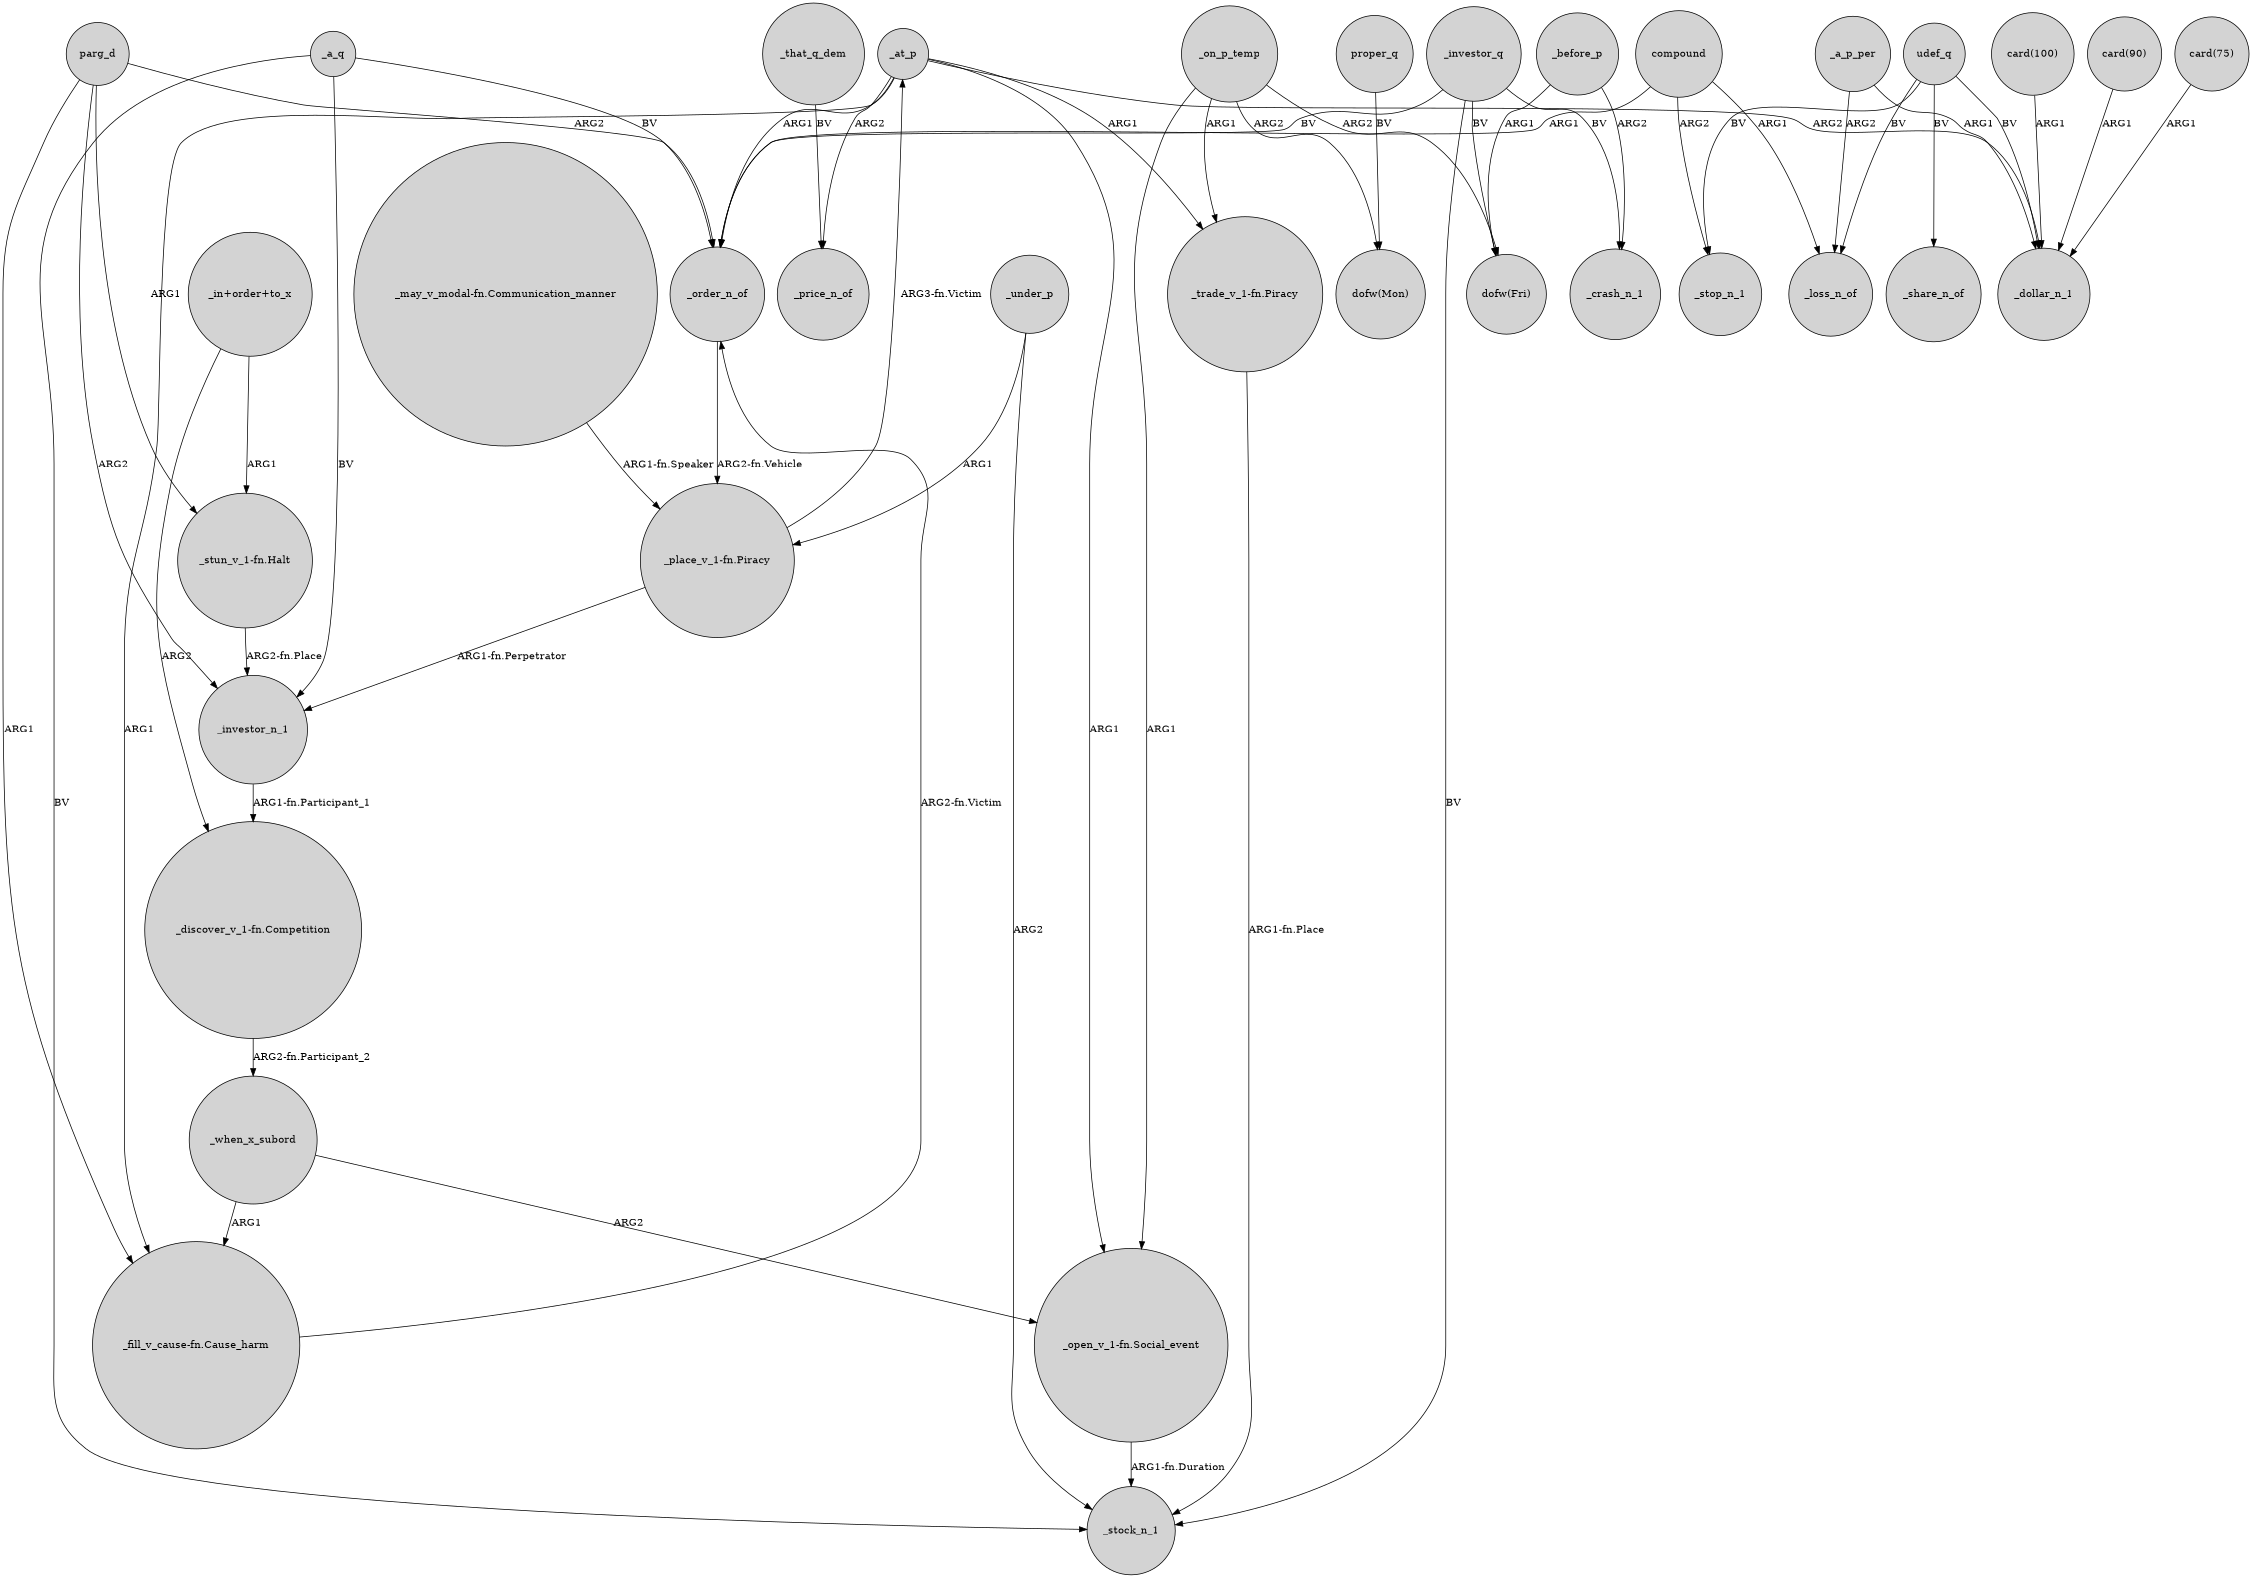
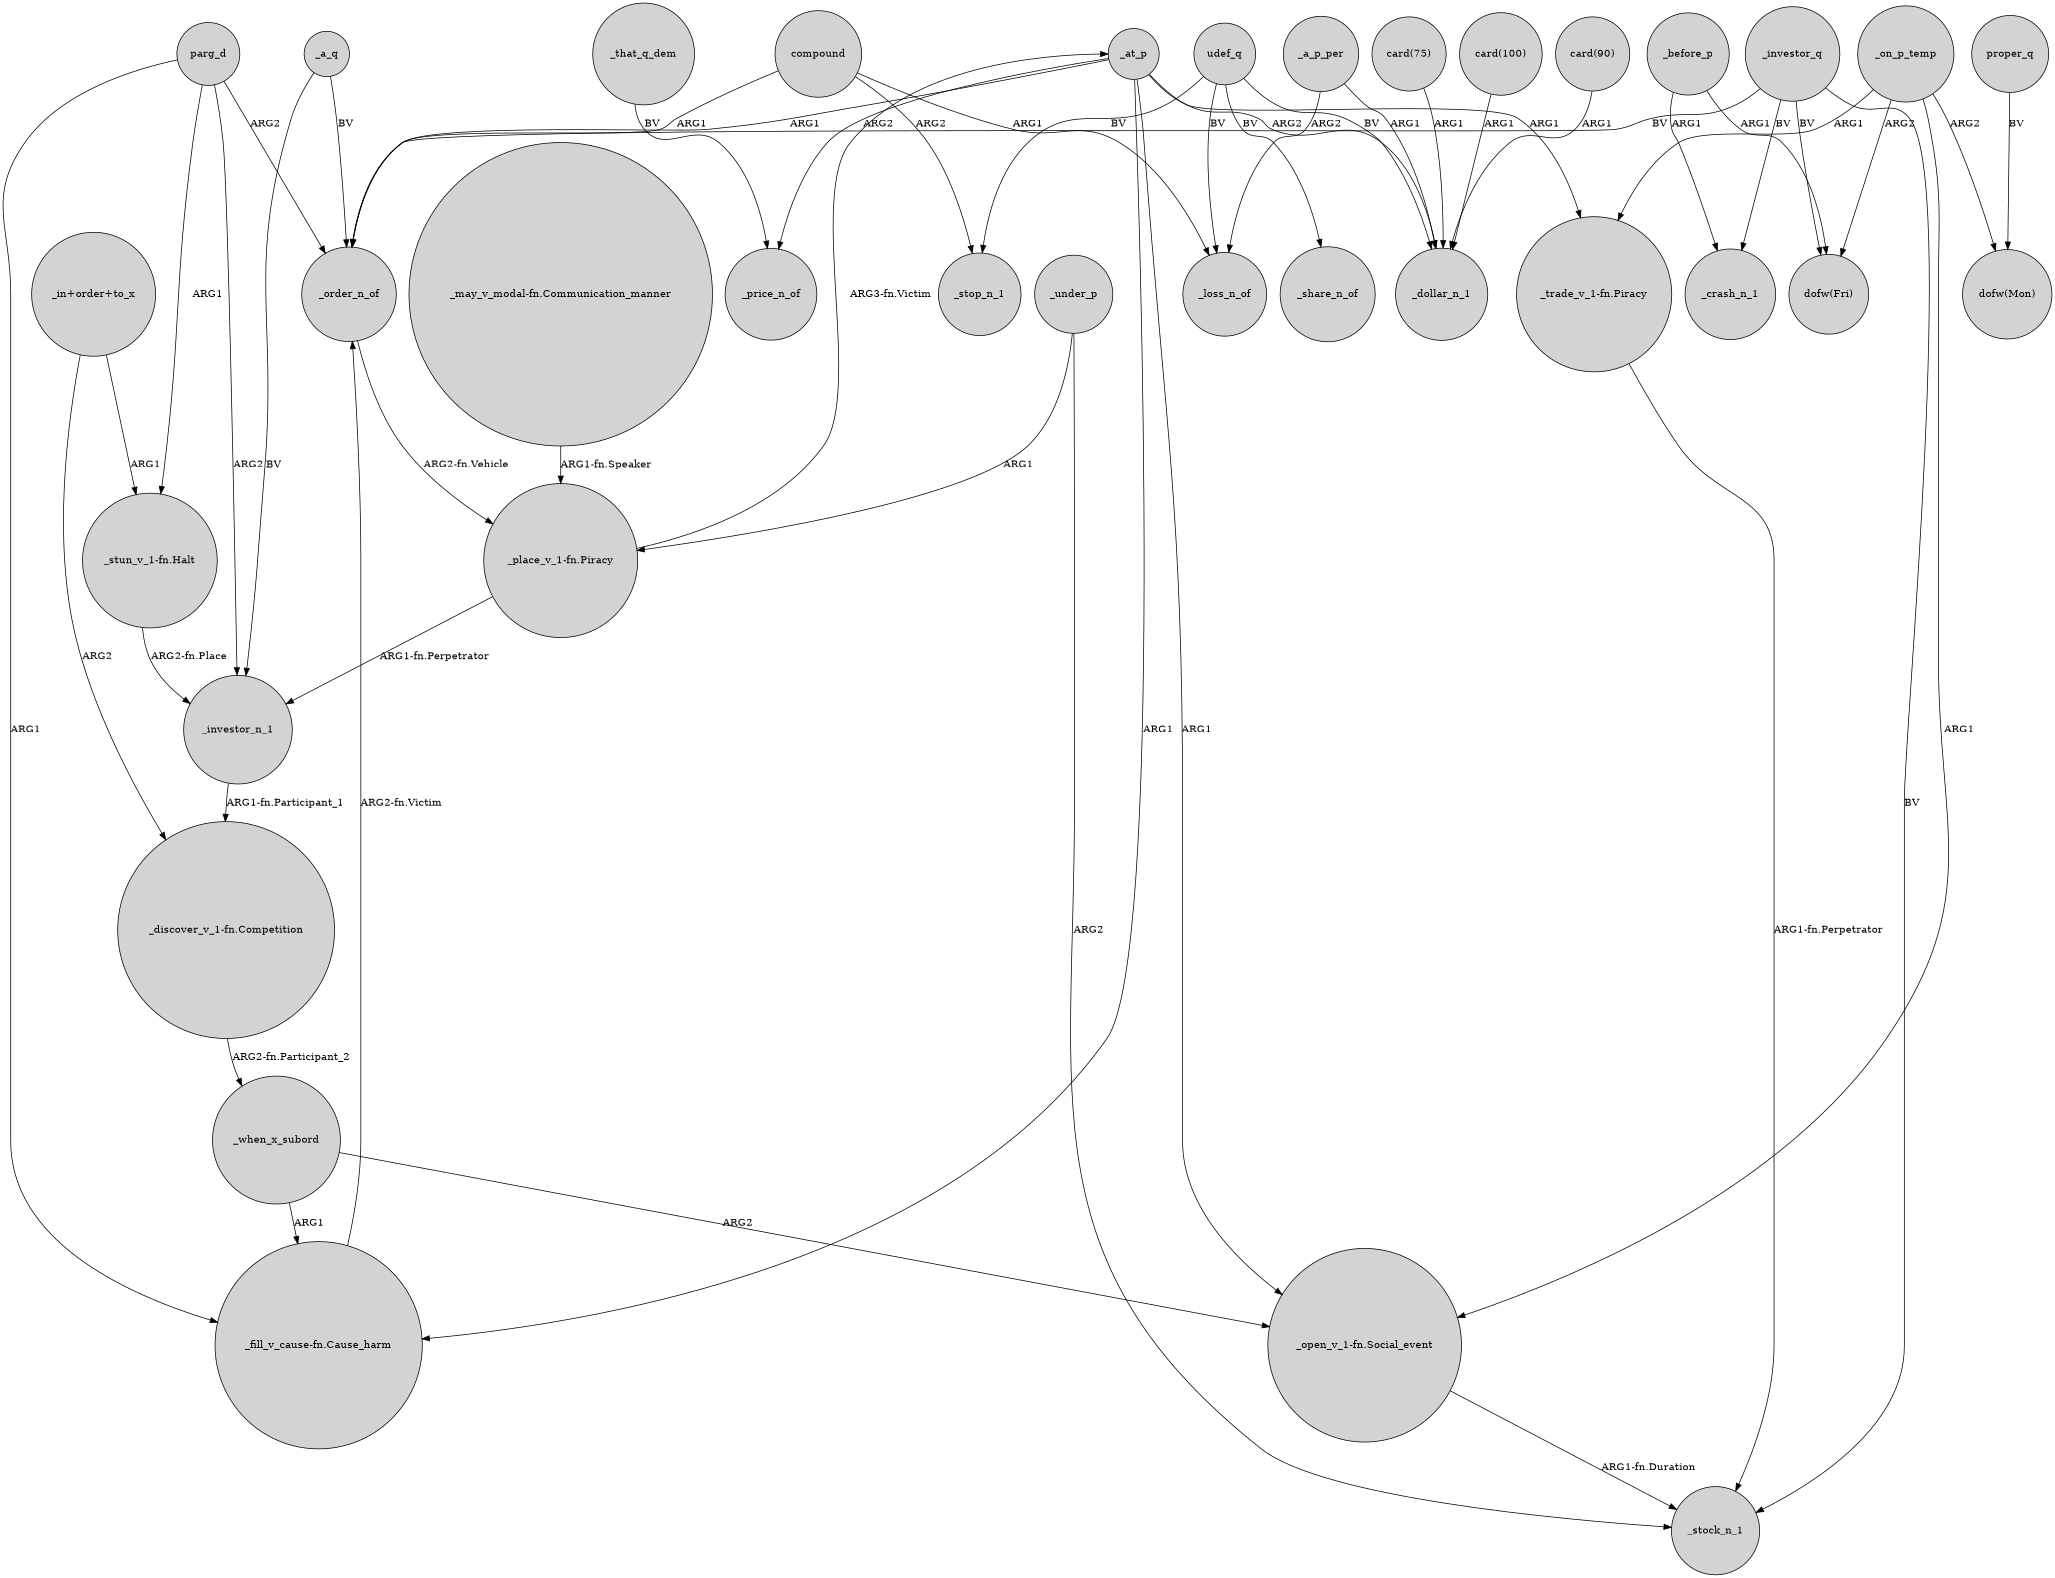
  digraph {
    node [shape=circle style=filled]
    _at_p
    "_trade_v_1-fn.Piracy"
    _order_n_of
    "_open_v_1-fn.Social_event"
    _dollar_n_1
    "_fill_v_cause-fn.Cause_harm"
    _price_n_of
    _stock_n_1
    "_place_v_1-fn.Piracy"
    compound
    _stop_n_1
    _loss_n_of
    _a_q
    _investor_n_1
    "_discover_v_1-fn.Competition"
    _when_x_subord
    "_in+order+to_x"
    "_stun_v_1-fn.Halt"
    n19 [label=_investor_q]
    "dofw(Fri)"
    _crash_n_1
    proper_q
    "dofw(Mon)"
    "card(100)"
    parg_d
    udef_q
    _share_n_of
    _before_p
    _a_p_per
    _on_p_temp
    "card(90)"
    "card(75)"
    "_may_v_modal-fn.Communication_manner"
    _that_q_dem
    _under_p
    _at_p -> "_trade_v_1-fn.Piracy" [label=ARG1]
    _at_p -> _order_n_of [label=ARG1]
    _at_p -> "_open_v_1-fn.Social_event" [label=ARG1]
    _at_p -> _dollar_n_1 [label=ARG2]
    _at_p -> "_fill_v_cause-fn.Cause_harm" [label=ARG1]
    _at_p -> _price_n_of [label=ARG2]
-   "_trade_v_1-fn.Piracy" -> _stock_n_1 [label="ARG1-fn.Place"]
+   "_trade_v_1-fn.Piracy" -> _stock_n_1 [label="ARG1-fn.Perpetrator"]
    _order_n_of -> "_place_v_1-fn.Piracy" [label="ARG2-fn.Vehicle"]
    "_open_v_1-fn.Social_event" -> _stock_n_1 [label="ARG1-fn.Duration"]
    "_fill_v_cause-fn.Cause_harm" -> _order_n_of [label="ARG2-fn.Victim"]
    "_place_v_1-fn.Piracy" -> _at_p [label="ARG3-fn.Victim"]
    "_place_v_1-fn.Piracy" -> _investor_n_1 [label="ARG1-fn.Perpetrator"]
    compound -> _order_n_of [label=ARG1]
    compound -> _stop_n_1 [label=ARG2]
    compound -> _loss_n_of [label=ARG1]
    _a_q -> _order_n_of [label=BV]
-   _a_q -> _stock_n_1 [label=BV]
    _a_q -> _investor_n_1 [label=BV]
    _investor_n_1 -> "_discover_v_1-fn.Competition" [label="ARG1-fn.Participant_1"]
    "_discover_v_1-fn.Competition" -> _when_x_subord [label="ARG2-fn.Participant_2"]
    _when_x_subord -> "_open_v_1-fn.Social_event" [label=ARG2]
    _when_x_subord -> "_fill_v_cause-fn.Cause_harm" [label=ARG1]
    "_in+order+to_x" -> "_discover_v_1-fn.Competition" [label=ARG2]
    "_in+order+to_x" -> "_stun_v_1-fn.Halt" [label=ARG1]
    "_stun_v_1-fn.Halt" -> _investor_n_1 [label="ARG2-fn.Place"]
    n19 -> _order_n_of [label=BV]
    n19 -> _stock_n_1 [label=BV]
    n19 -> "dofw(Fri)" [label=BV]
    n19 -> _crash_n_1 [label=BV]
    proper_q -> "dofw(Mon)" [label=BV]
    "card(100)" -> _dollar_n_1 [label=ARG1]
    parg_d -> _order_n_of [label=ARG2]
    parg_d -> "_fill_v_cause-fn.Cause_harm" [label=ARG1]
    parg_d -> _investor_n_1 [label=ARG2]
    parg_d -> "_stun_v_1-fn.Halt" [label=ARG1]
    udef_q -> _dollar_n_1 [label=BV]
    udef_q -> _stop_n_1 [label=BV]
    udef_q -> _loss_n_of [label=BV]
    udef_q -> _share_n_of [label=BV]
    _before_p -> "dofw(Fri)" [label=ARG1]
-   _before_p -> _crash_n_1 [label=ARG2]
+   _before_p -> _crash_n_1 [label=ARG1]
    _a_p_per -> _dollar_n_1 [label=ARG1]
    _a_p_per -> _loss_n_of [label=ARG2]
    _on_p_temp -> "_trade_v_1-fn.Piracy" [label=ARG1]
    _on_p_temp -> "_open_v_1-fn.Social_event" [label=ARG1]
    _on_p_temp -> "dofw(Fri)" [label=ARG2]
    _on_p_temp -> "dofw(Mon)" [label=ARG2]
    "card(90)" -> _dollar_n_1 [label=ARG1]
    "card(75)" -> _dollar_n_1 [label=ARG1]
    "_may_v_modal-fn.Communication_manner" -> "_place_v_1-fn.Piracy" [label="ARG1-fn.Speaker"]
    _that_q_dem -> _price_n_of [label=BV]
    _under_p -> _stock_n_1 [label=ARG2]
    _under_p -> "_place_v_1-fn.Piracy" [label=ARG1]
  }
